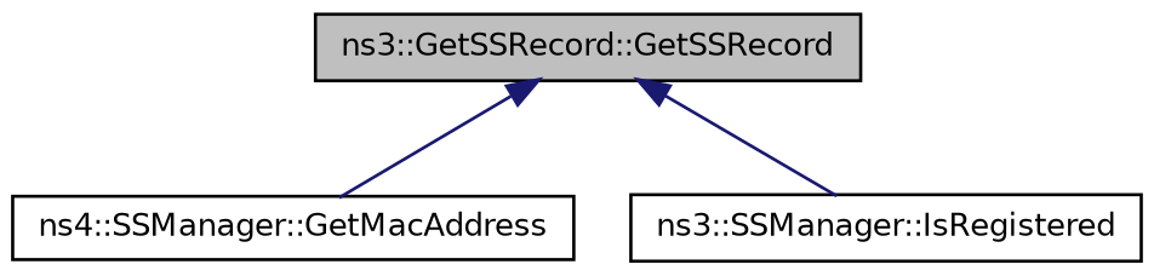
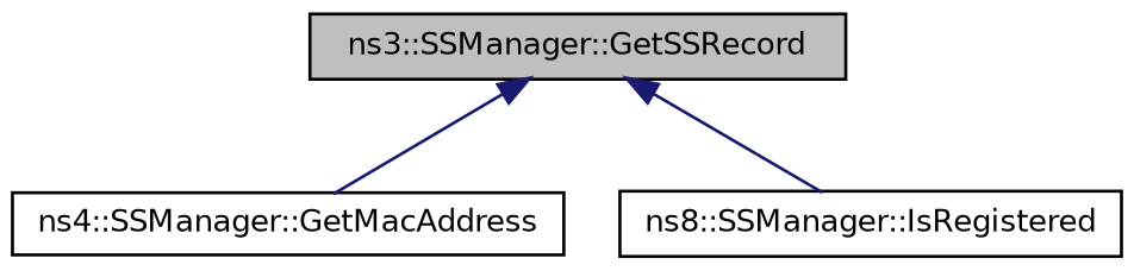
  digraph {
    rankdir=TB
    node [color=black fillcolor=white fontname=Helvetica fontsize=10 shape=record style=filled]
    edge [color=midnightblue dir=back fontname=Helvetica fontsize=10 labelfontname=Helvetica labelfontsize=10 style=solid]
-   n1 [fillcolor=grey75 fontcolor=black height=0.2 label="ns3::GetSSRecord::GetSSRecord" width=0.4]
+   n1 [fillcolor=grey75 fontcolor=black height=0.2 label="ns3::SSManager::GetSSRecord" width=0.4]
    n2 [height=0.2 label="ns4::SSManager::GetMacAddress" width=0.4]
-   n3 [height=0.2 label="ns3::SSManager::IsRegistered" width=0.4]
+   n3 [height=0.2 label="ns8::SSManager::IsRegistered" width=0.4]
    n1 -> n2
    n1 -> n3
  }
